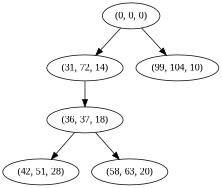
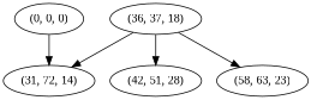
  digraph {
    fontname="Liberation Serif"
    node [fontname="Liberation Serif"]
    edge [fontname="Liberation Serif"]
    "(0, 0, 0)"
    "(31, 72, 14)"
-   "(99, 104, 10)"
    n4 [label="(36, 37, 18)"]
    n5 [label="(42, 51, 28)"]
-   "(58, 63, 20)"
+   "(58, 63, 20)" [label="(58, 63, 23)"]
    "(0, 0, 0)" -> "(31, 72, 14)"
-   "(0, 0, 0)" -> "(99, 104, 10)"
-   "(31, 72, 14)" -> n4
+   n4 -> "(31, 72, 14)"
    n4 -> n5
    n4 -> "(58, 63, 20)"
  }
